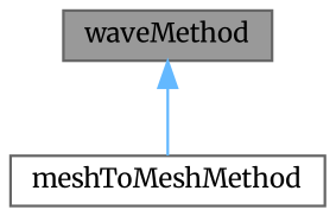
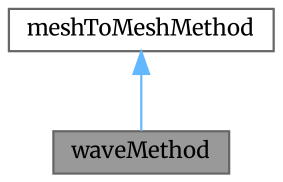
  digraph {
    fontname=Merriweather
    node [color=gray40 fontname=Merriweather fontsize=10 shape=box style=filled]
    n1 [fillcolor=grey60 fontcolor=black height=0.2 label=waveMethod width=0.4]
    n2 [fillcolor=white height=0.2 label=meshToMeshMethod width=0.4]
-   n1 -> n2 [color=steelblue1 dir=back fontname=Merriweather fontsize=10 labelfontname=Helvetica labelfontsize=10 style=solid]
+   n2 -> n1 [color=steelblue1 dir=back fontname=Merriweather fontsize=10 labelfontname=Helvetica labelfontsize=10 style=solid]
  }
